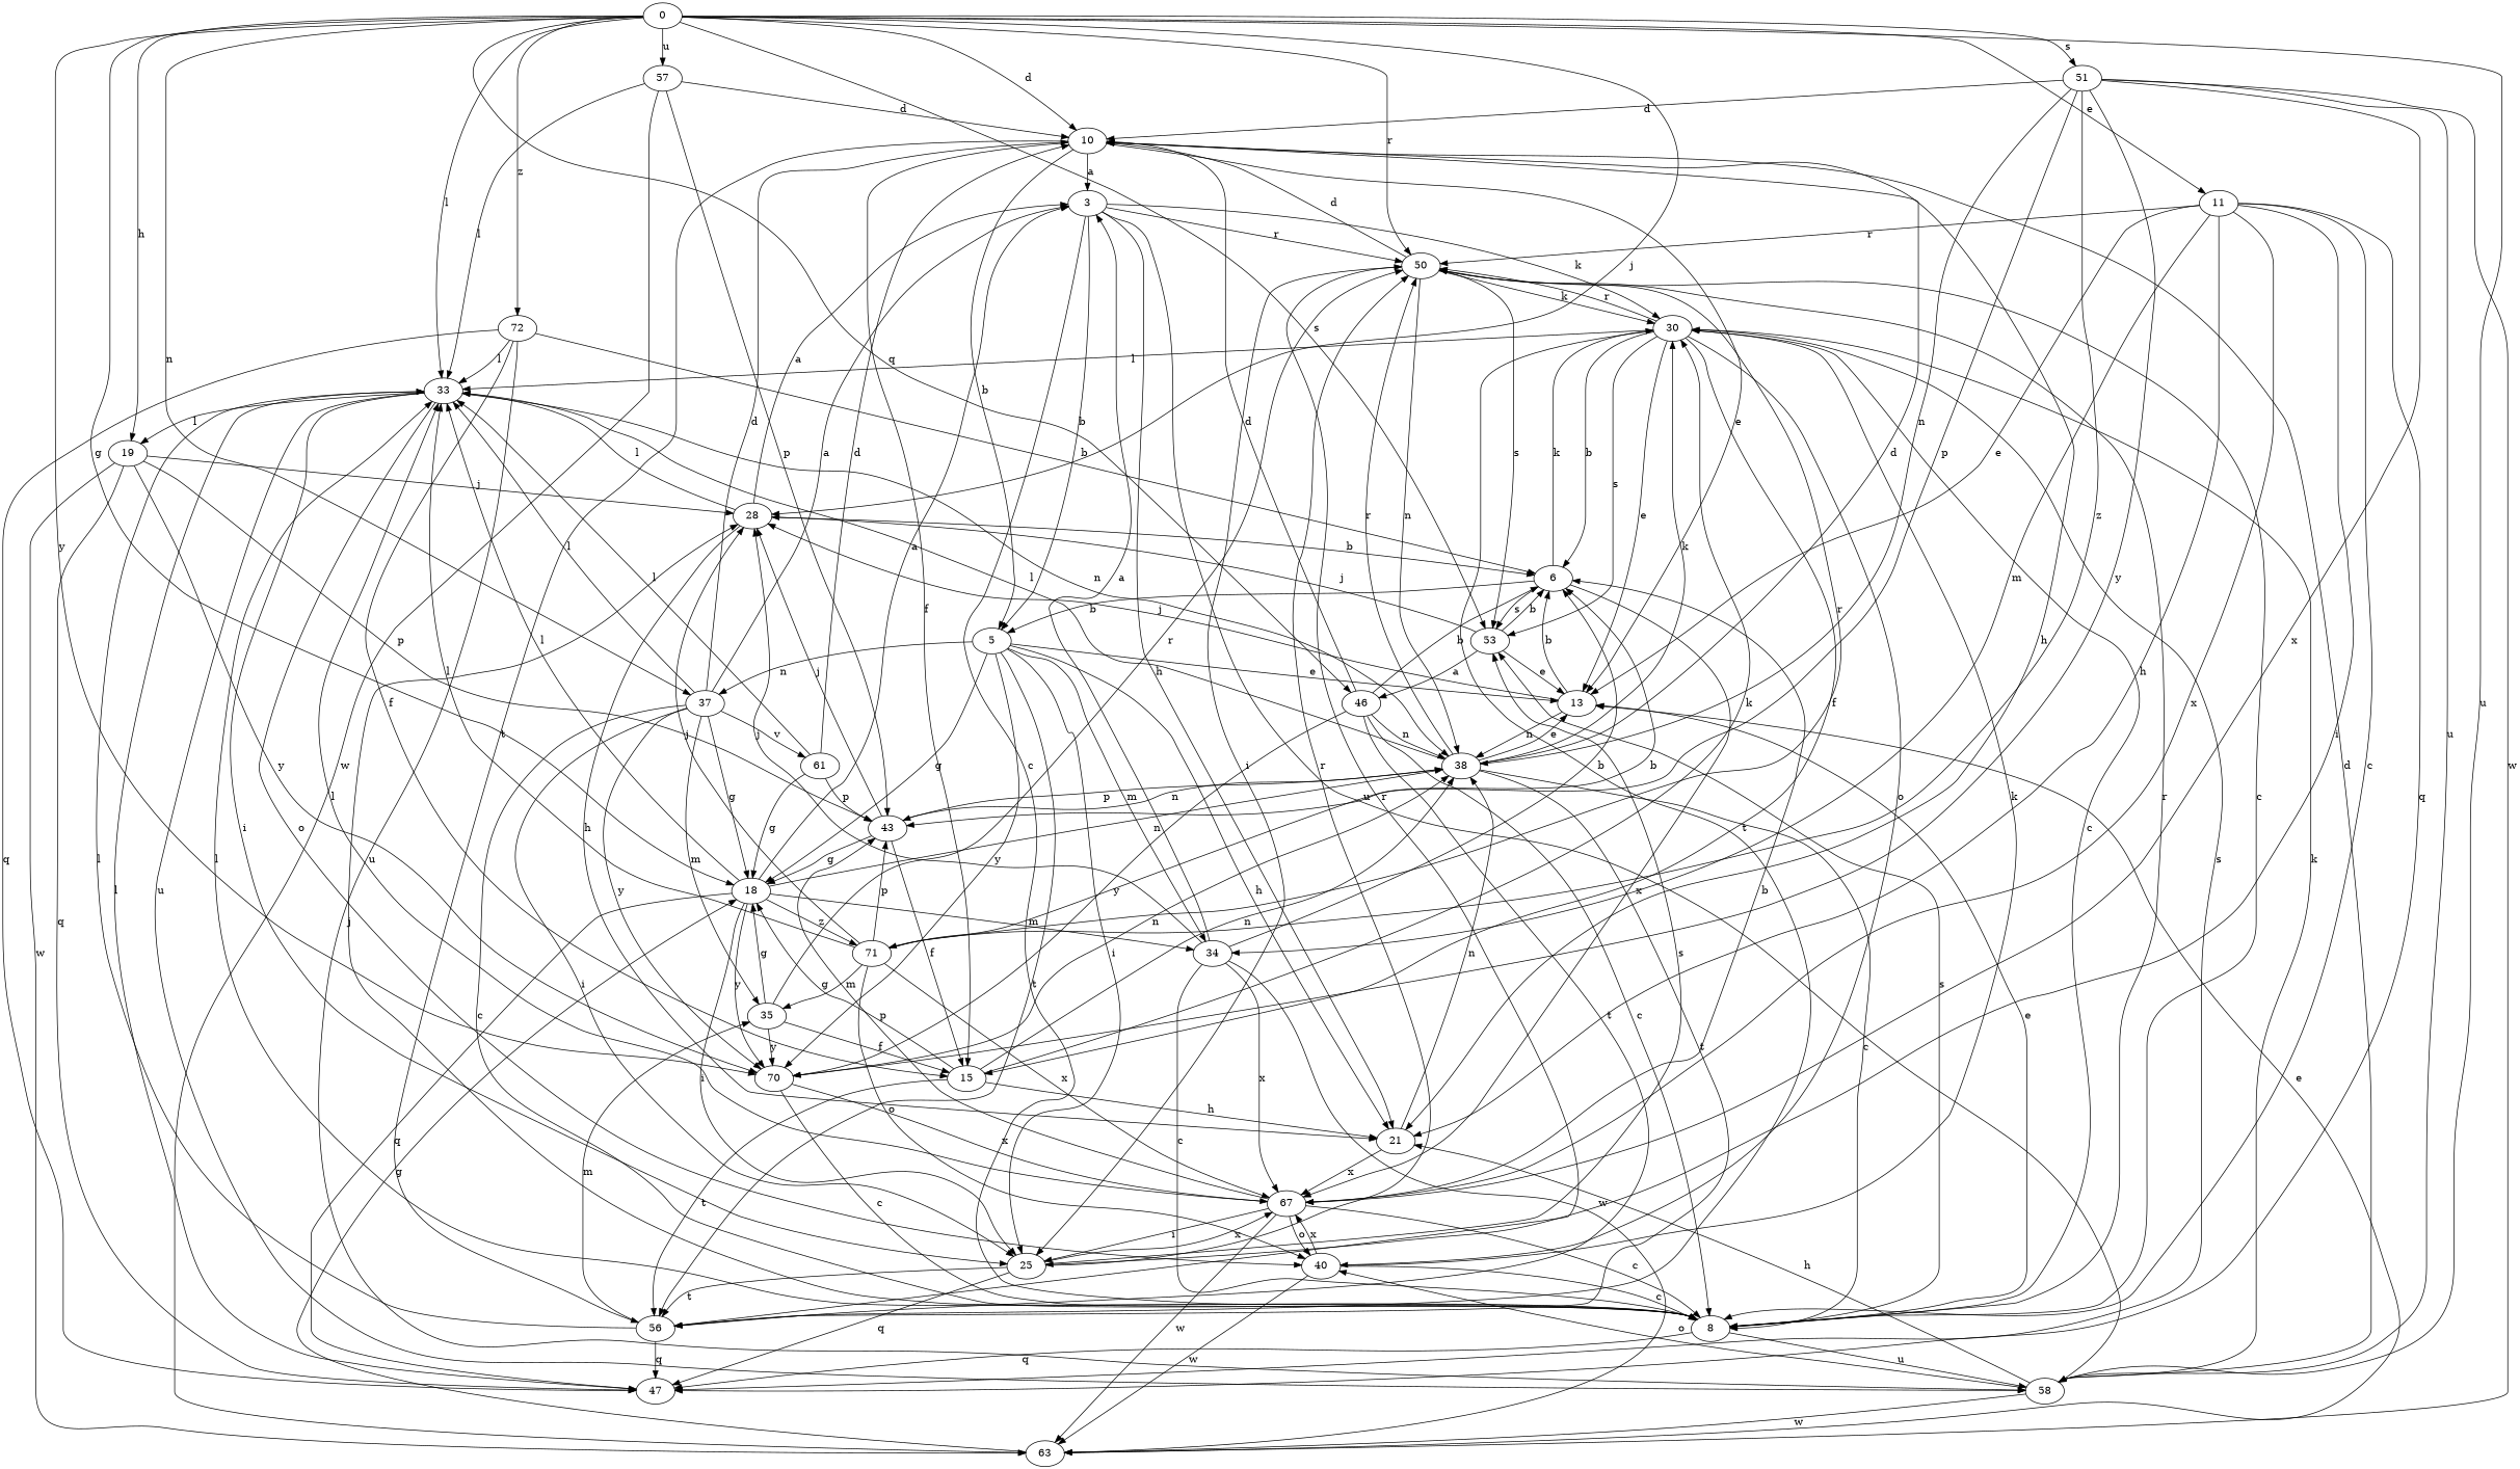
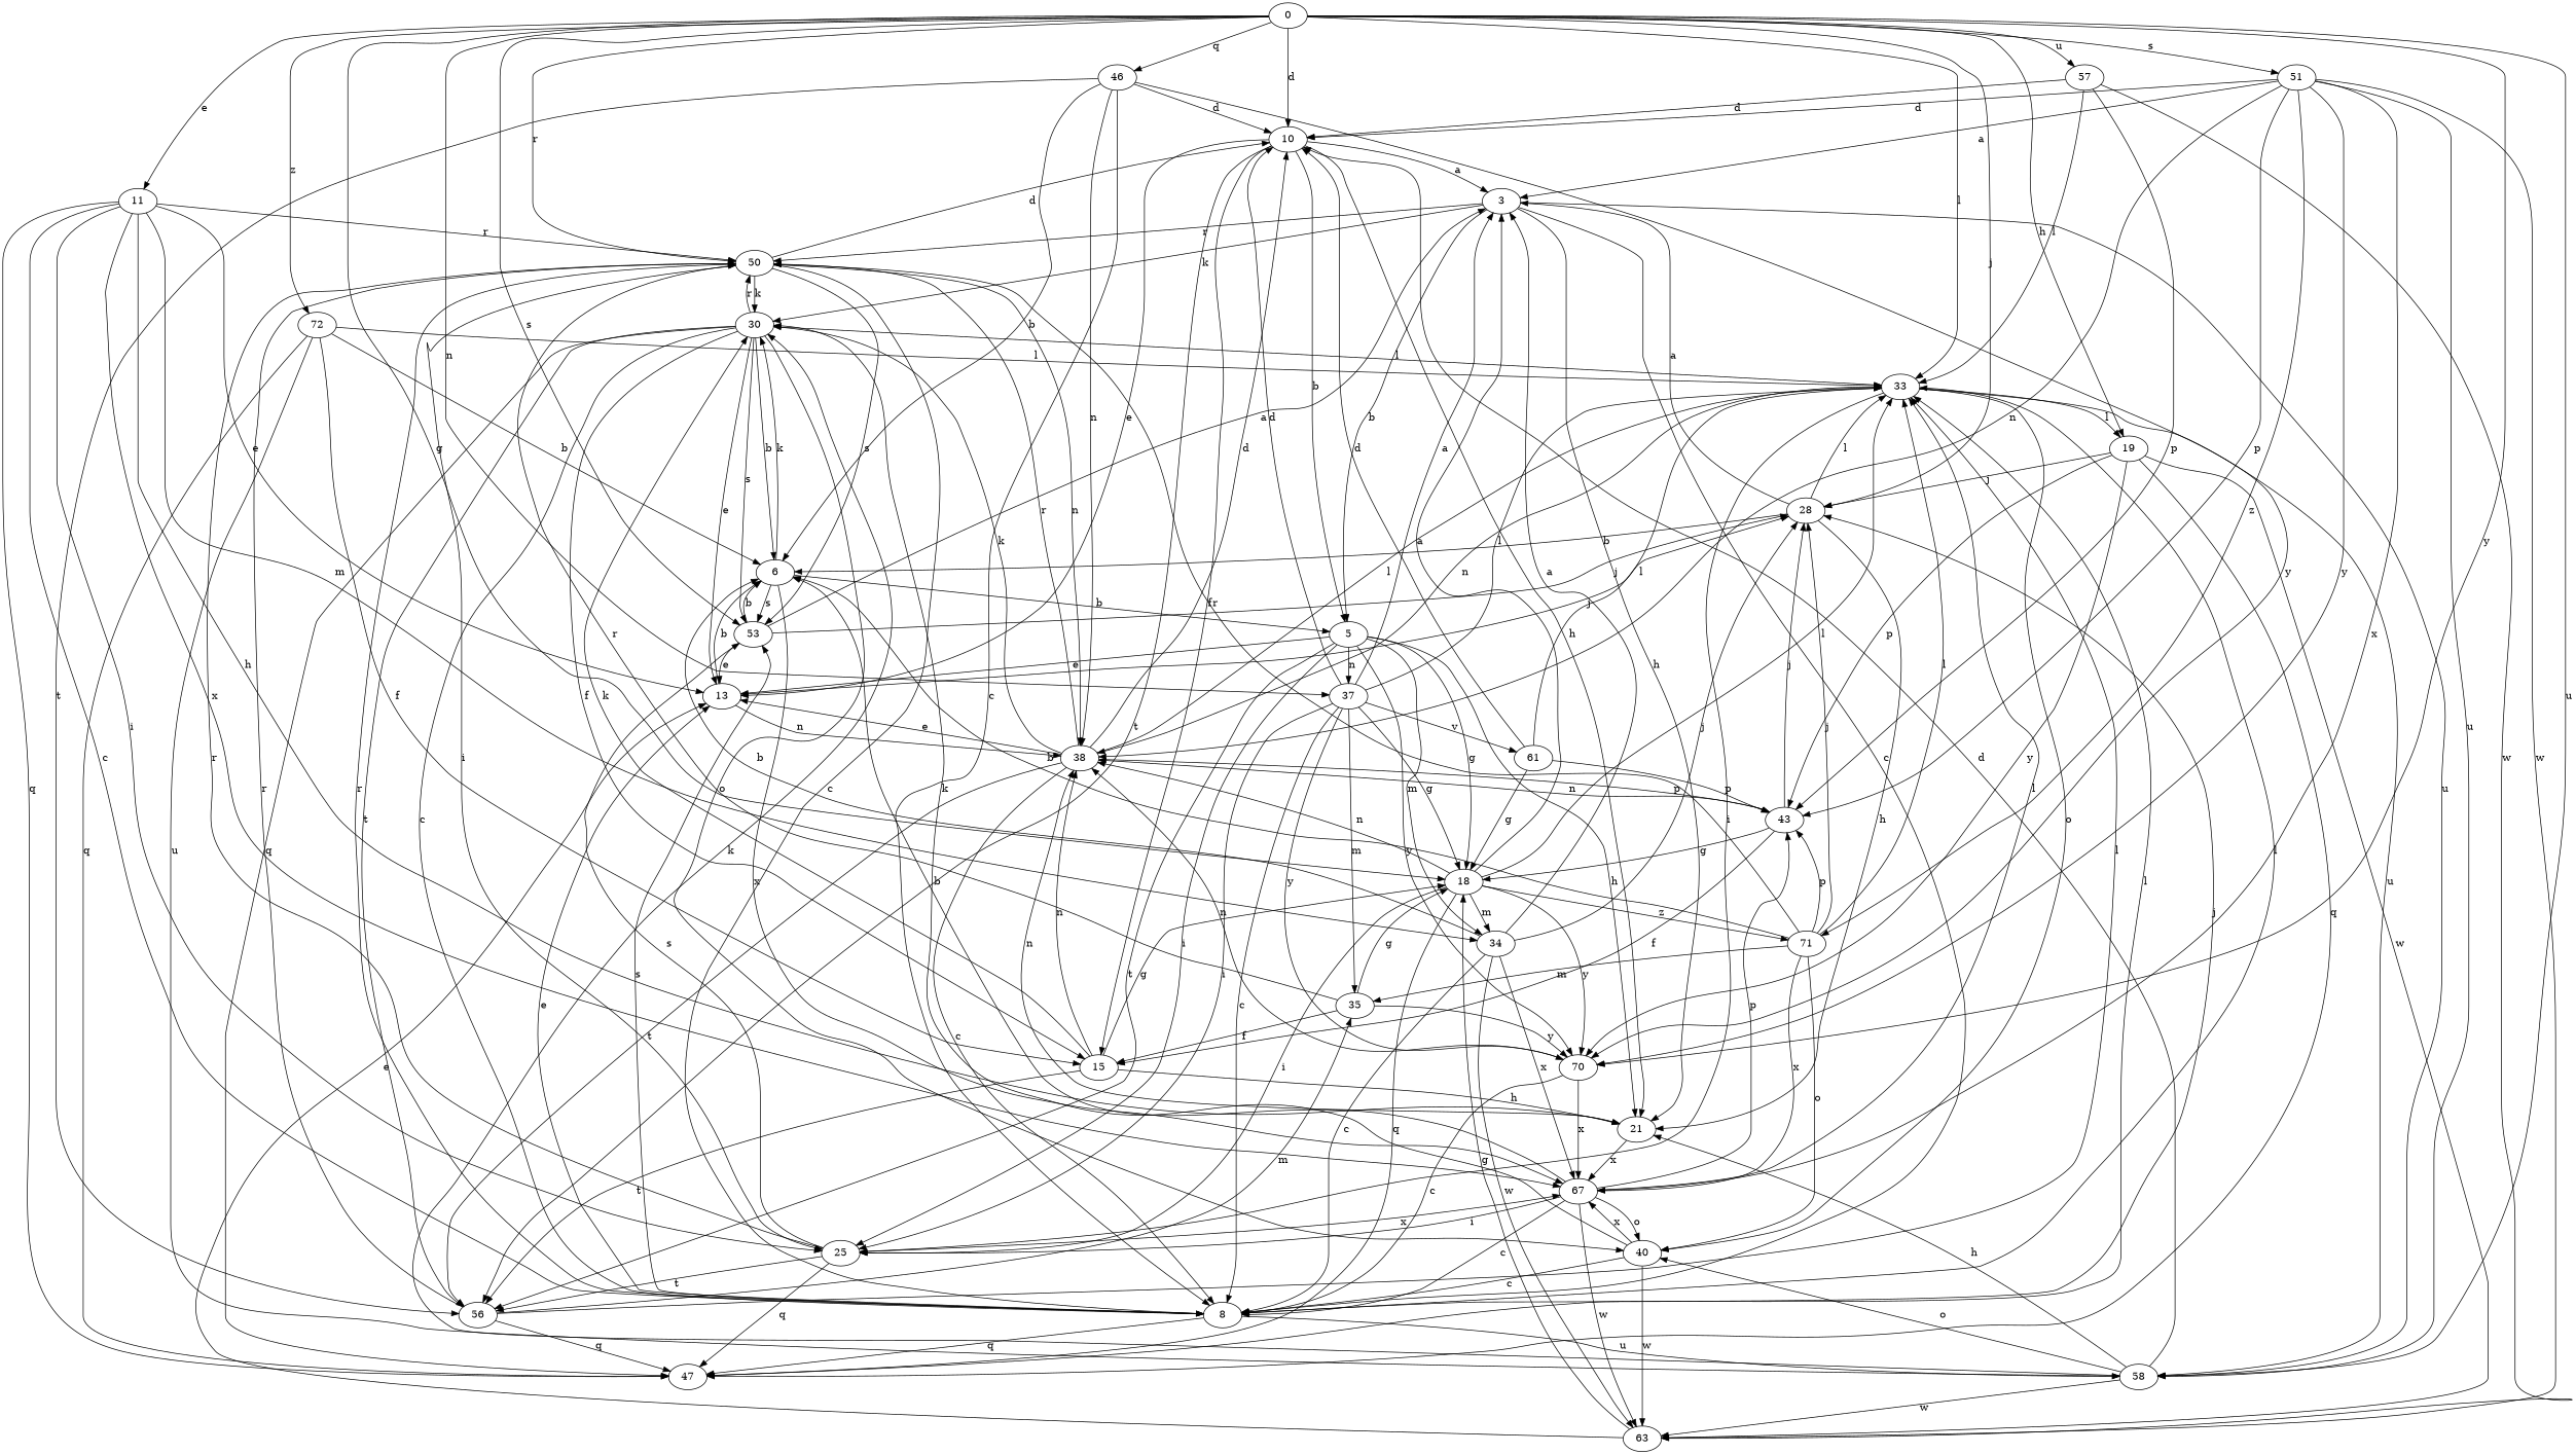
  strict digraph {
    0
    10
    11
    18
    19
    28
    33
    37
    46
    50
    51
    53
    57
    58
    70
    72
    3
    5
    21
    13
    56
    15
    8
    25
    34
    67
    47
    38
    n29 [label=71]
    43
    63
    6
    40
    35
    61
    30
    0 -> 10 [label=d]
    0 -> 11 [label=e]
    0 -> 18 [label=g]
    0 -> 19 [label=h]
    0 -> 28 [label=j]
    0 -> 33 [label=l]
    0 -> 37 [label=n]
    0 -> 46 [label=q]
    0 -> 50 [label=r]
    0 -> 51 [label=s]
    0 -> 53 [label=s]
    0 -> 57 [label=u]
    0 -> 58 [label=u]
    0 -> 70 [label=y]
    0 -> 72 [label=z]
    10 -> 3 [label=a]
    10 -> 5 [label=b]
    10 -> 21 [label=h]
    10 -> 13 [label=e]
    10 -> 56 [label=t]
    10 -> 15 [label=f]
    11 -> 50 [label=r]
    11 -> 21 [label=h]
    11 -> 13 [label=e]
    11 -> 8 [label=c]
    11 -> 25 [label=i]
    11 -> 34 [label=m]
    11 -> 67 [label=x]
    11 -> 47 [label=q]
    18 -> 33 [label=l]
    18 -> 70 [label=y]
    18 -> 3 [label=a]
    18 -> 25 [label=i]
    18 -> 34 [label=m]
    18 -> 47 [label=q]
    18 -> 38 [label=n]
    18 -> n29 [label=z]
    19 -> 28 [label=j]
    19 -> 70 [label=y]
    19 -> 47 [label=q]
    19 -> 43 [label=p]
    19 -> 63 [label=w]
    28 -> 33 [label=l]
    28 -> 3 [label=a]
    28 -> 21 [label=h]
    28 -> 6 [label=b]
    33 -> 19 [label=l]
    33 -> 58 [label=u]
    33 -> 25 [label=i]
    33 -> 38 [label=n]
    33 -> 40 [label=o]
    37 -> 10 [label=d]
    37 -> 18 [label=g]
    37 -> 33 [label=l]
    37 -> 70 [label=y]
    37 -> 3 [label=a]
    37 -> 8 [label=c]
    37 -> 25 [label=i]
    37 -> 35 [label=m]
    37 -> 61 [label=v]
    46 -> 10 [label=d]
    46 -> 70 [label=y]
    46 -> 56 [label=t]
    46 -> 8 [label=c]
    46 -> 38 [label=n]
    46 -> 6 [label=b]
    50 -> 10 [label=d]
    50 -> 53 [label=s]
    50 -> 8 [label=c]
    50 -> 25 [label=i]
    50 -> 38 [label=n]
    50 -> 30 [label=k]
    51 -> 10 [label=d]
    51 -> 58 [label=u]
    51 -> 70 [label=y]
+   51 -> 3 [label=a]
    51 -> 67 [label=x]
    51 -> 38 [label=n]
    51 -> n29 [label=z]
    51 -> 43 [label=p]
    51 -> 63 [label=w]
    53 -> 28 [label=j]
-   53 -> 46 [label=a]
+   53 -> 3 [label=a]
    53 -> 13 [label=e]
    53 -> 6 [label=b]
    57 -> 10 [label=d]
    57 -> 33 [label=l]
    57 -> 43 [label=p]
    57 -> 63 [label=w]
    58 -> 10 [label=d]
    58 -> 21 [label=h]
    58 -> 63 [label=w]
    58 -> 40 [label=o]
    58 -> 30 [label=k]
    70 -> 8 [label=c]
    70 -> 67 [label=x]
    70 -> 38 [label=n]
    72 -> 33 [label=l]
    72 -> 58 [label=u]
    72 -> 15 [label=f]
    72 -> 47 [label=q]
    72 -> 6 [label=b]
    3 -> 50 [label=r]
    3 -> 58 [label=u]
    3 -> 5 [label=b]
    3 -> 21 [label=h]
    3 -> 8 [label=c]
    3 -> 30 [label=k]
    5 -> 18 [label=g]
    5 -> 37 [label=n]
    5 -> 70 [label=y]
    5 -> 21 [label=h]
    5 -> 13 [label=e]
    5 -> 56 [label=t]
    5 -> 25 [label=i]
    5 -> 34 [label=m]
    21 -> 67 [label=x]
    21 -> 38 [label=n]
    13 -> 28 [label=j]
    13 -> 38 [label=n]
    13 -> 6 [label=b]
    56 -> 33 [label=l]
    56 -> 50 [label=r]
    56 -> 47 [label=q]
    56 -> 35 [label=m]
    15 -> 18 [label=g]
    15 -> 21 [label=h]
    15 -> 56 [label=t]
    15 -> 38 [label=n]
    15 -> 30 [label=k]
    8 -> 28 [label=j]
    8 -> 33 [label=l]
    8 -> 50 [label=r]
    8 -> 53 [label=s]
    8 -> 58 [label=u]
    8 -> 13 [label=e]
    8 -> 47 [label=q]
    25 -> 50 [label=r]
    25 -> 53 [label=s]
    25 -> 56 [label=t]
    25 -> 67 [label=x]
    25 -> 47 [label=q]
    34 -> 28 [label=j]
    34 -> 3 [label=a]
    34 -> 8 [label=c]
    34 -> 67 [label=x]
    34 -> 63 [label=w]
    34 -> 6 [label=b]
    67 -> 33 [label=l]
    67 -> 8 [label=c]
    67 -> 25 [label=i]
    67 -> 43 [label=p]
    67 -> 63 [label=w]
    67 -> 6 [label=b]
    67 -> 40 [label=o]
    47 -> 33 [label=l]
    38 -> 10 [label=d]
    38 -> 33 [label=l]
    38 -> 50 [label=r]
    38 -> 13 [label=e]
    38 -> 56 [label=t]
    38 -> 8 [label=c]
    38 -> 43 [label=p]
    38 -> 30 [label=k]
    n29 -> 28 [label=j]
    n29 -> 33 [label=l]
    n29 -> 50 [label=r]
    n29 -> 67 [label=x]
    n29 -> 43 [label=p]
    n29 -> 6 [label=b]
    n29 -> 40 [label=o]
    n29 -> 35 [label=m]
    43 -> 18 [label=g]
    43 -> 28 [label=j]
    43 -> 15 [label=f]
    43 -> 38 [label=n]
    63 -> 18 [label=g]
    63 -> 13 [label=e]
    6 -> 53 [label=s]
    6 -> 5 [label=b]
    6 -> 67 [label=x]
    6 -> 30 [label=k]
    40 -> 8 [label=c]
    40 -> 67 [label=x]
    40 -> 63 [label=w]
    40 -> 30 [label=k]
    35 -> 18 [label=g]
    35 -> 50 [label=r]
    35 -> 70 [label=y]
    35 -> 15 [label=f]
    61 -> 10 [label=d]
    61 -> 18 [label=g]
    61 -> 33 [label=l]
    61 -> 43 [label=p]
    30 -> 33 [label=l]
    30 -> 50 [label=r]
    30 -> 53 [label=s]
    30 -> 13 [label=e]
    30 -> 56 [label=t]
    30 -> 15 [label=f]
    30 -> 8 [label=c]
-   30 -> 47 [label=s]
+   30 -> 47 [label=q]
    30 -> 6 [label=b]
    30 -> 40 [label=o]
  }
